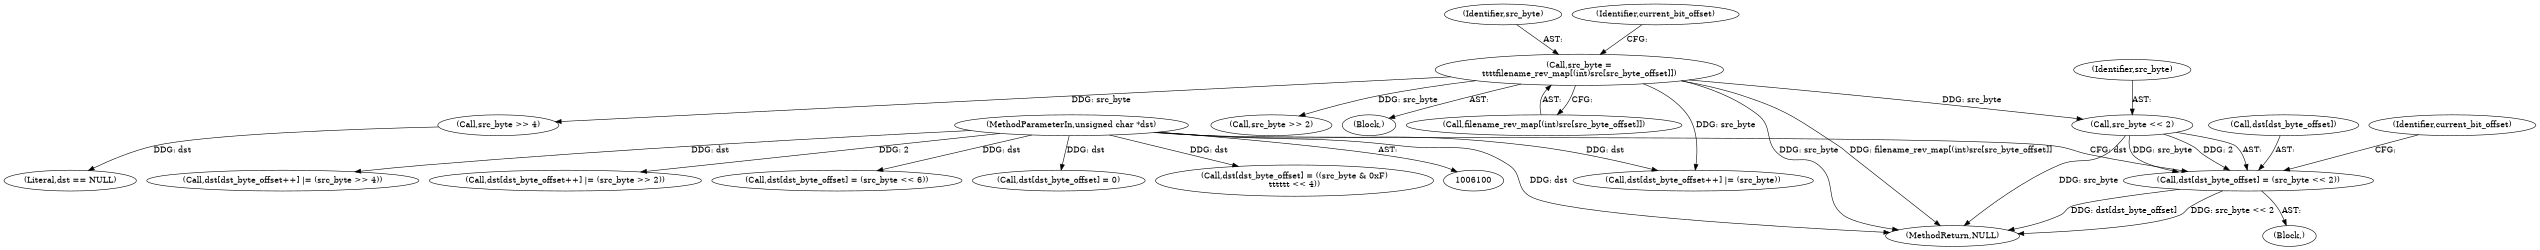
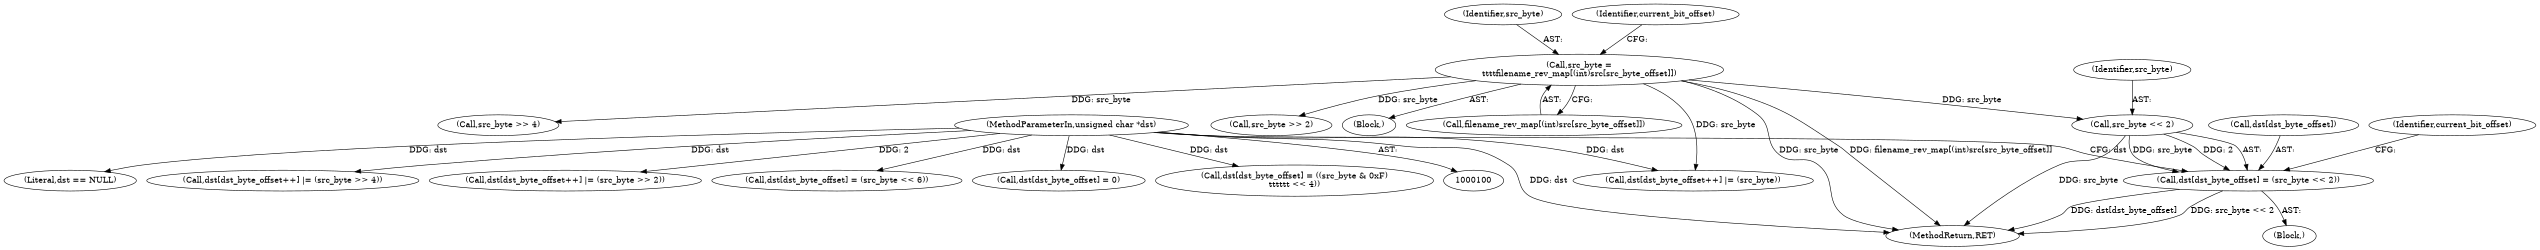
  digraph {
    n1 [label="(Call,dst[dst_byte_offset] = (src_byte << 2))"]
-   n2 [label="(MethodReturn,NULL)"]
+   n2 [label="(MethodReturn,RET)"]
    n3 [label="(Block,)"]
    n4 [label="(Call,src_byte << 2)"]
    n5 [label="(Call,src_byte =\n\t\t\t\tfilename_rev_map[(int)src[src_byte_offset]])"]
    n6 [label="(Call,src_byte >> 4)"]
    n7 [label="(Call,dst[dst_byte_offset++] |= (src_byte))"]
    n8 [label="(Call,src_byte >> 2)"]
    n9 [label="(Block,)"]
    n10 [label="(Call,filename_rev_map[(int)src[src_byte_offset]])"]
    n11 [label="(MethodParameterIn,unsigned char *dst)"]
    n12 [label="(Call,dst[dst_byte_offset++] |= (src_byte >> 4))"]
    n13 [label="(Call,dst[dst_byte_offset++] |= (src_byte >> 2))"]
    n14 [label="(Call,dst[dst_byte_offset] = (src_byte << 6))"]
    n15 [label="(Literal,dst == NULL)"]
    n16 [label="(Call,dst[dst_byte_offset] = 0)"]
    n17 [label="(Call,dst[dst_byte_offset] = ((src_byte & 0xF)\n\t\t\t\t\t\t << 4))"]
-   1000100 [label=1006100]
+   1000100
    n19 [label="(Call,dst[dst_byte_offset])"]
    n20 [label="(Identifier,src_byte)"]
    n21 [label="(Identifier,current_bit_offset)"]
    n22 [label="(Identifier,src_byte)"]
    n23 [label="(Identifier,current_bit_offset)"]
    n1 -> n2 [label="DDG: src_byte << 2"]
    n1 -> n2 [label="DDG: dst[dst_byte_offset]"]
    n1 -> n3 [label="AST: "]
    n4 -> n1 [label="AST: "]
    n4 -> n1 [label="DDG: src_byte"]
    n4 -> n1 [label="DDG: 2"]
    n4 -> n2 [label="DDG: src_byte"]
    n5 -> n2 [label="DDG: src_byte"]
    n5 -> n2 [label="DDG: filename_rev_map[(int)src[src_byte_offset]]"]
    n5 -> n4 [label="DDG: src_byte"]
    n5 -> n6 [label="DDG: src_byte"]
    n5 -> n7 [label="DDG: src_byte"]
    n5 -> n8 [label="DDG: src_byte"]
    n5 -> n9 [label="AST: "]
    n5 -> n10 [label="CFG: "]
    n10 -> n5 [label="AST: "]
    n11 -> n1 [label="CFG: dst"]
    n11 -> n2 [label="DDG: dst"]
    n11 -> n7 [label="DDG: dst"]
    n11 -> n12 [label="DDG: dst"]
    n11 -> n13 [label="DDG: 2"]
    n11 -> n14 [label="DDG: dst"]
-   n6 -> n15 [label="DDG: dst"]
+   n11 -> n15 [label="DDG: dst"]
    n11 -> n16 [label="DDG: dst"]
    n11 -> n17 [label="DDG: dst"]
    n11 -> 1000100 [label="AST: "]
    n19 -> n1 [label="AST: "]
    n20 -> n4 [label="AST: "]
    n21 -> n1 [label="CFG: "]
    n22 -> n5 [label="AST: "]
    n23 -> n5 [label="CFG: "]
  }
